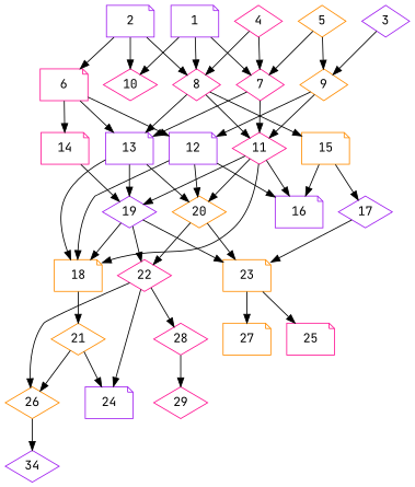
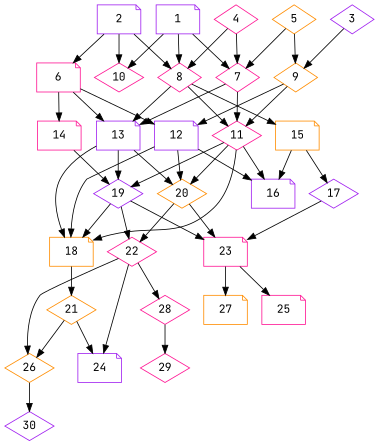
  digraph {
    fontname="JetBrains Mono"
    node [alpha=0.09 color=deeppink fontname="JetBrains Mono" shape=diamond]
    edge [fontname="JetBrains Mono"]
    1 [alpha=0.10 color=purple expect_size=25703424 shape=note]
    7 [alpha=0.20 expect_size=29277184]
    8 [alpha=0.17 expect_size=37411840]
    10 [alpha=0.05 expect_size=46864384]
    13 [color=purple expect_size=36673536 shape=note]
    11 [alpha=0.06 expect_size=36765696]
    15 [alpha=0.16 color=darkorange expect_size=36702208 shape=note]
    18 [alpha=0.07 color=darkorange expect_size=30835712 shape=note]
    20 [color=darkorange expect_size=7977984]
    19 [alpha=0.17 color=purple expect_size=23607296]
    16 [alpha=0.02 color=purple expect_size=19127296 shape=note]
    17 [alpha=0.10 color=purple expect_size=31049728]
    2 [alpha=0.10 color=purple expect_size=7714816 shape=note]
    6 [alpha=0.05 expect_size=46499840 shape=note]
    12 [alpha=0.15 color=purple expect_size=13404160 shape=note]
    14 [alpha=0.20 expect_size=51853312 shape=note]
    3 [alpha=0.06 color=purple expect_size=24347648]
    9 [alpha=0.13 color=darkorange expect_size=16603136]
    4 [alpha=0.14 expect_size=37498880]
    5 [alpha=0.13 color=darkorange expect_size=33765376]
    21 [color=darkorange expect_size=19611648]
-   23 [alpha=0.19 color=darkorange expect_size=22577152 shape=note]
+   23 [alpha=0.19 expect_size=22577152 shape=note]
    22 [alpha=0.10 expect_size=33417216]
    24 [alpha=0.02 color=purple expect_size=43309056 shape=note]
    26 [color=darkorange expect_size=32997376]
    25 [alpha=0.17 expect_size=42510336 shape=note]
    27 [alpha=0.11 color=darkorange expect_size=38550528 shape=note]
    28 [alpha=0.08 expect_size=15337472]
-   30 [alpha=0.07 color=purple expect_size=25830400 label=34]
+   30 [alpha=0.07 color=purple expect_size=25830400]
    29 [expect_size=32278528]
    1 -> 7
    1 -> 8
    1 -> 10
    7 -> 13
    7 -> 11
    8 -> 13
    8 -> 11
    8 -> 15
    13 -> 18
    13 -> 20
    13 -> 19
    11 -> 18
    11 -> 20
    11 -> 19
    11 -> 16
    15 -> 16
    15 -> 17
    18 -> 21
    20 -> 23
    20 -> 22
    19 -> 18
    19 -> 23
    19 -> 22
    17 -> 23
    2 -> 8
    2 -> 10
    2 -> 6
    6 -> 13
    6 -> 12
    6 -> 14
    12 -> 18
    12 -> 20
    12 -> 16
    14 -> 19
    3 -> 9
    9 -> 11
    9 -> 12
    4 -> 7
    4 -> 8
    5 -> 7
    5 -> 9
    21 -> 24
    21 -> 26
    23 -> 25
    23 -> 27
    22 -> 24
    22 -> 26
    22 -> 28
    26 -> 30
    28 -> 29
  }
